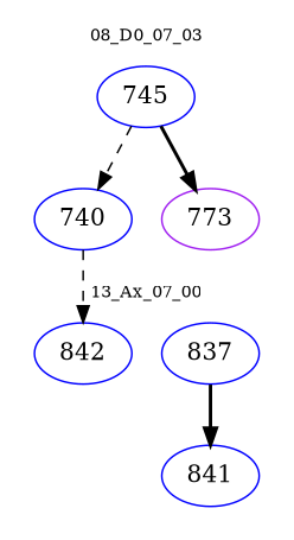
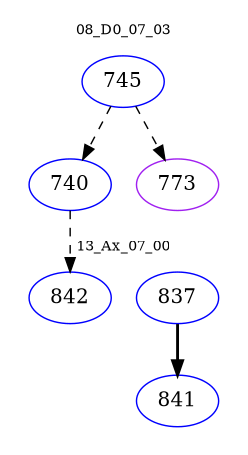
  digraph {
    node [color=blue]
    edge [color=black style=bold]
    n1 [label=837]
    n2 [label=842]
    n3 [label=841]
    n4 [label=745]
    n5 [label=740]
    n6 [color=purple label=773]
    subgraph cluster_1 {
      color=white
      fontsize=10
      label="13_Ax_07_00"
      n1
      n2
      n3
    }
    subgraph cluster_2 {
      color=white
      fontsize=10
      label="08_D0_07_03"
      n4
      n5
      n6
    }
    n1 -> n3
    n4 -> n5 [style=dashed]
-   n4 -> n6
+   n4 -> n6 [style=dashed]
    n5 -> n2 [style=dashed]
  }
